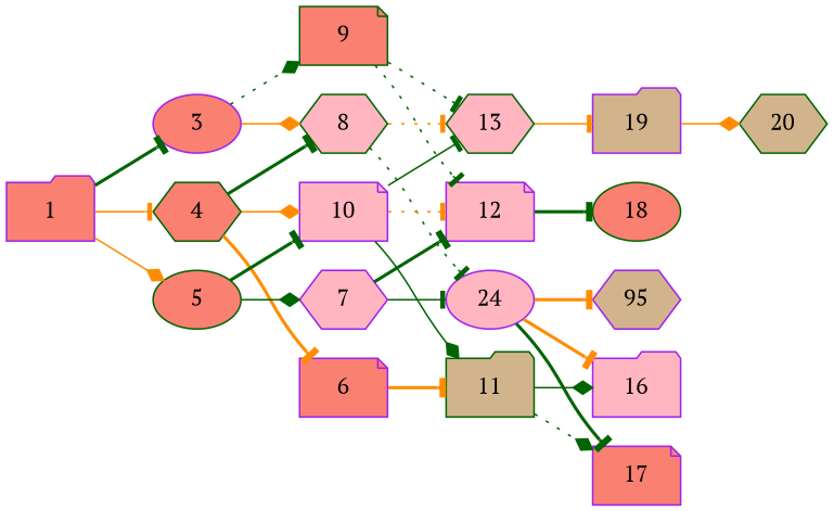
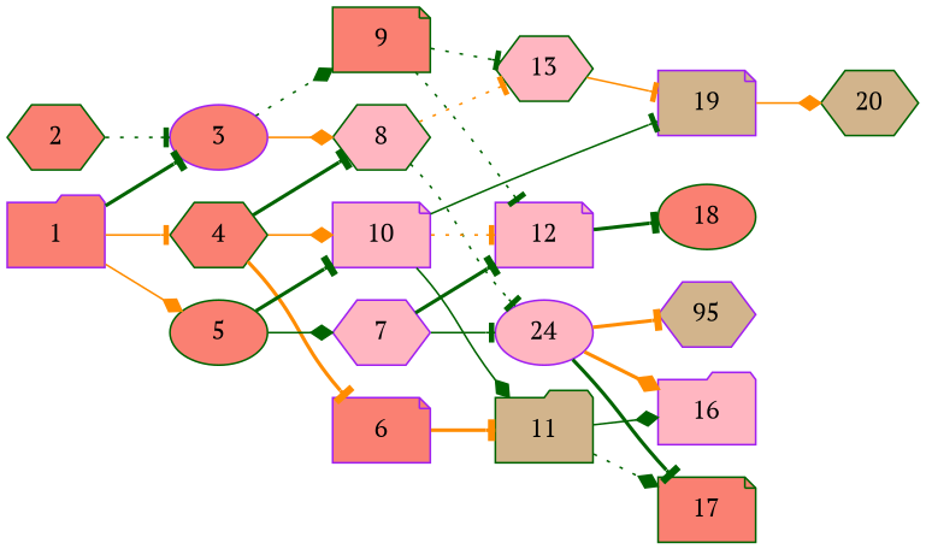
  digraph {
    fontname="PT Serif"
    rankdir=LR
    node [alpha=0.16 color=purple fillcolor=salmon fontname="PT Serif" shape=hexagon style=filled]
    edge [arrowhead=tee color=darkgreen fontname="PT Serif" style=solid]
    1 [alpha=0.13 expect_size=51799040 shape=folder]
    3 [alpha=0.14 expect_size=9718784 shape=ellipse]
    4 [color=darkgreen expect_size=32027648]
    5 [color=darkgreen expect_size=44558336 shape=ellipse]
    8 [alpha=0.14 color=darkgreen expect_size=39955456 fillcolor=lightpink]
    9 [alpha=0.04 color=darkgreen expect_size=24651776 shape=note]
    6 [alpha=0.09 expect_size=46690304 shape=note]
    10 [alpha=0.03 expect_size=19756032 fillcolor=lightpink shape=note]
    7 [alpha=0.11 expect_size=51581952 fillcolor=lightpink]
    11 [alpha=0.03 color=darkgreen expect_size=16678912 fillcolor=tan shape=folder]
    12 [alpha=0.03 expect_size=46580736 fillcolor=lightpink shape=note]
    n12 [alpha=0.02 expect_size=18800640 fillcolor=lightpink label=24 shape=ellipse]
    13 [alpha=0.18 color=darkgreen expect_size=34037760 fillcolor=lightpink]
+   2 [alpha=0.15 color=darkgreen expect_size=19937280]
    16 [alpha=0.04 expect_size=48059392 fillcolor=lightpink shape=folder]
-   17 [alpha=0.13 expect_size=23067648 shape=note]
+   17 [alpha=0.13 color=darkgreen expect_size=23067648 shape=note]
    18 [alpha=0.03 color=darkgreen expect_size=49562624 shape=ellipse]
    n18 [expect_size=9973760 fillcolor=tan label=95]
-   19 [expect_size=34360320 fillcolor=tan shape=folder]
+   19 [expect_size=34360320 fillcolor=tan shape=note]
    20 [alpha=0.04 color=darkgreen expect_size=42643456 fillcolor=tan]
    1 -> 3 [style=bold]
    1 -> 4 [color=darkorange]
    1 -> 5 [arrowhead=diamond color=darkorange]
    3 -> 8 [arrowhead=diamond color=darkorange]
    3 -> 9 [arrowhead=diamond style=dotted]
    4 -> 8 [style=bold]
    4 -> 6 [color=darkorange style=bold]
    4 -> 10 [arrowhead=diamond color=darkorange]
    5 -> 10 [style=bold]
    5 -> 7 [arrowhead=diamond]
    8 -> n12 [style=dotted]
    8 -> 13 [color=darkorange style=dotted]
    9 -> 12 [style=dotted]
    9 -> 13 [style=dotted]
    6 -> 11 [color=darkorange style=bold]
    10 -> 11 [arrowhead=diamond]
    10 -> 12 [color=darkorange style=dotted]
-   10 -> 13
+   10 -> 19
    7 -> 12 [style=bold]
    7 -> n12
    11 -> 16 [arrowhead=diamond]
    11 -> 17 [arrowhead=diamond style=dotted]
    12 -> 18 [style=bold]
-   n12 -> 16 [color=darkorange style=bold]
+   n12 -> 16 [arrowhead=diamond color=darkorange style=bold]
    n12 -> 17 [style=bold]
    n12 -> n18 [color=darkorange style=bold]
    13 -> 19 [color=darkorange]
+   2 -> 3 [style=dotted]
    19 -> 20 [arrowhead=diamond color=darkorange]
  }
